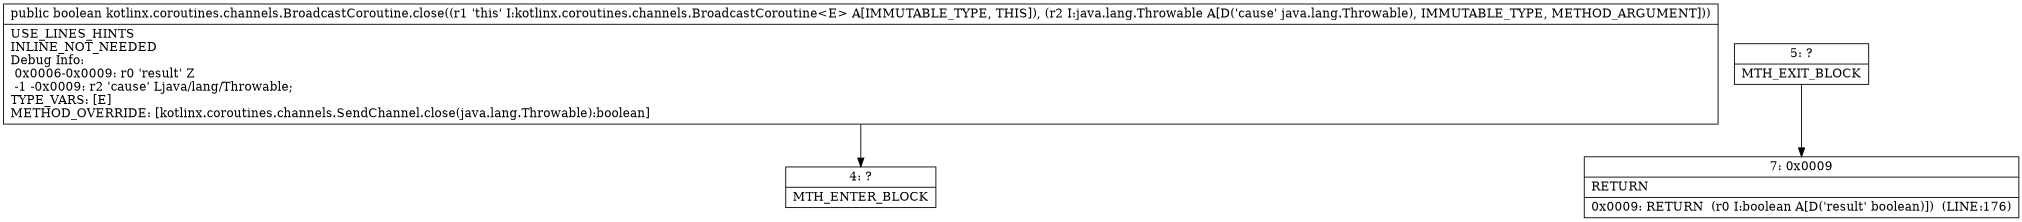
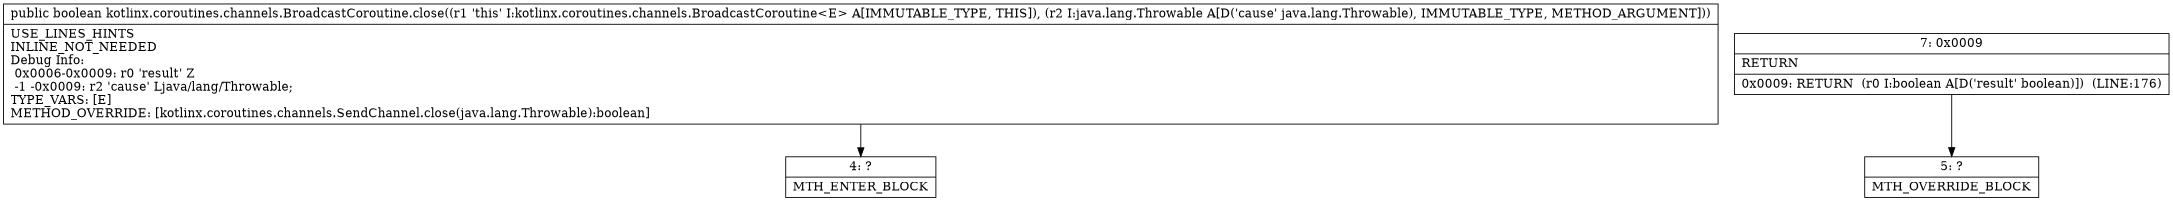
  digraph {
    node [shape=record]
    n1 [label="{4\:\ ?|MTH_ENTER_BLOCK\l}"]
    n2 [label="{7\:\ 0x0009|RETURN\l|0x0009: RETURN  (r0 I:boolean A[D('result' boolean)])  (LINE:176)\l}"]
-   n3 [label="{5\:\ ?|MTH_EXIT_BLOCK\l}"]
+   n3 [label="{5\:\ ?|MTH_OVERRIDE_BLOCK\l}"]
    n4 [label="{public boolean kotlinx.coroutines.channels.BroadcastCoroutine.close((r1 'this' I:kotlinx.coroutines.channels.BroadcastCoroutine\<E\> A[IMMUTABLE_TYPE, THIS]), (r2 I:java.lang.Throwable A[D('cause' java.lang.Throwable), IMMUTABLE_TYPE, METHOD_ARGUMENT]))  | USE_LINES_HINTS\lINLINE_NOT_NEEDED\lDebug Info:\l  0x0006\-0x0009: r0 'result' Z\l  \-1 \-0x0009: r2 'cause' Ljava\/lang\/Throwable;\lTYPE_VARS: [E]\lMETHOD_OVERRIDE: [kotlinx.coroutines.channels.SendChannel.close(java.lang.Throwable):boolean]\l}"]
-   n3 -> n2
+   n2 -> n3
    n4 -> n1
  }
